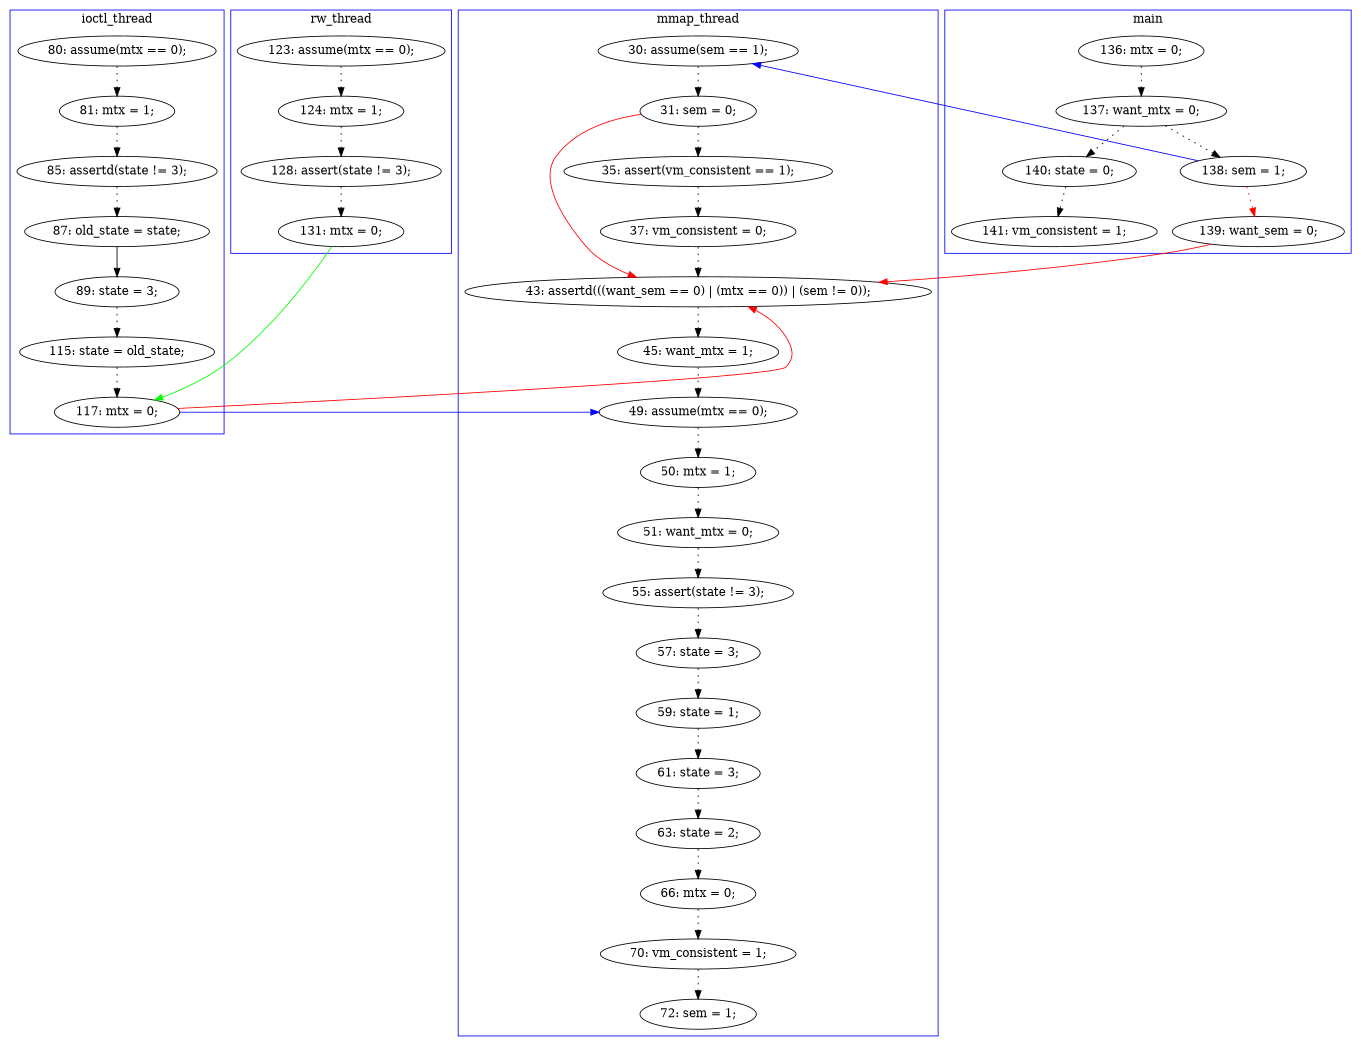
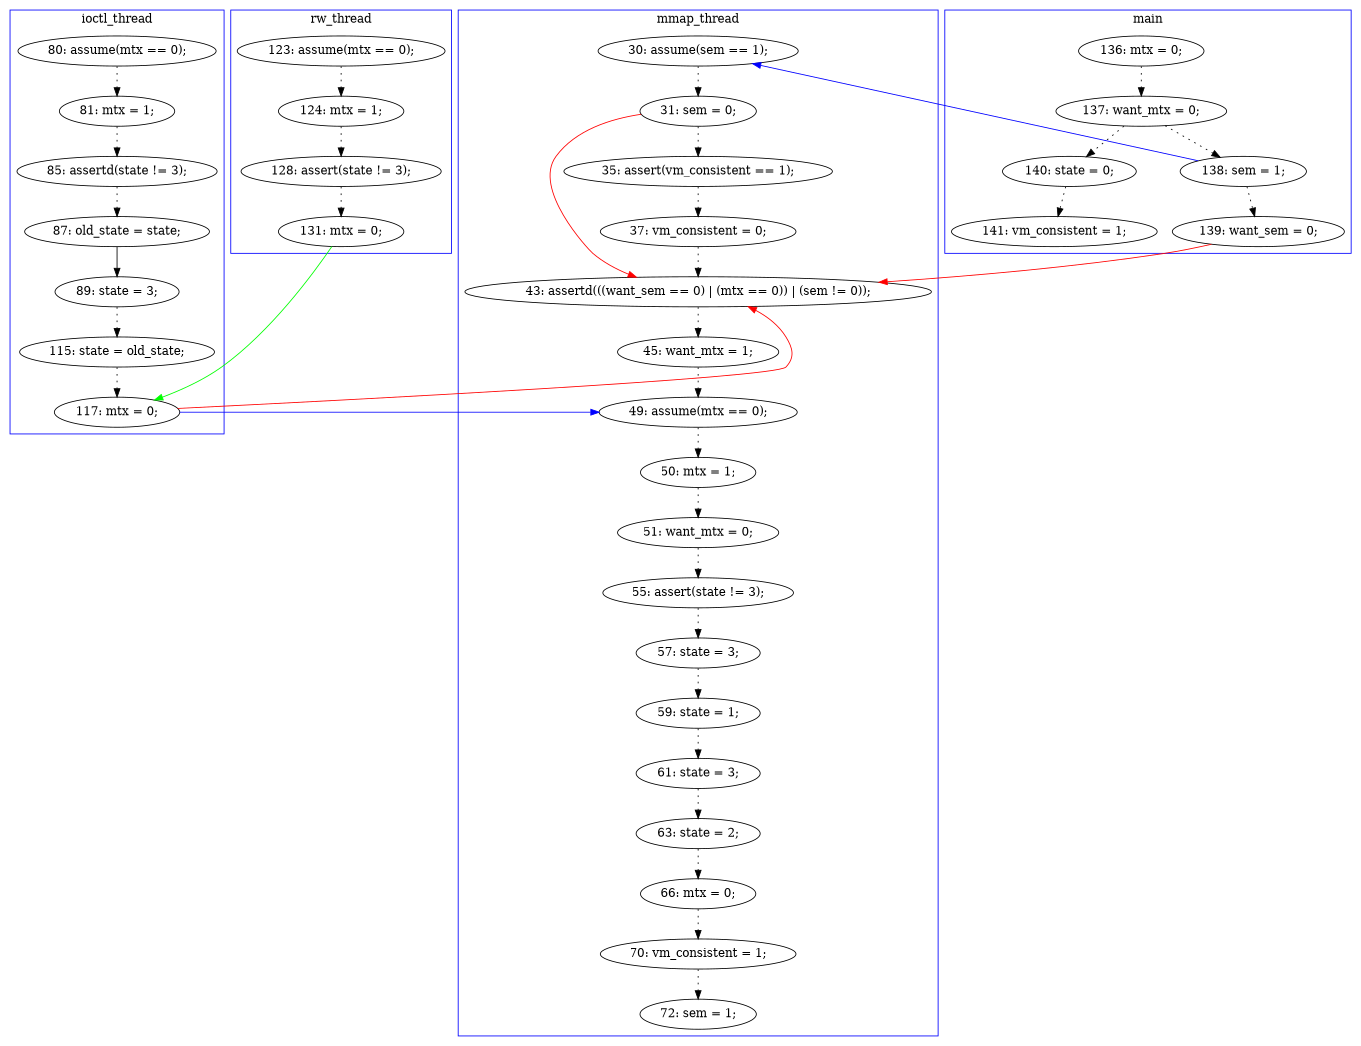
  digraph {
    edge [color=black style=dotted]
    n1 [label="139: want_sem = 0;"]
    n2 [label="136: mtx = 0;"]
    n3 [label="137: want_mtx = 0;"]
    n4 [label="140: state = 0;"]
    n5 [label="141: vm_consistent = 1;"]
    n6 [label="138: sem = 1;"]
    n7 [label="131: mtx = 0;"]
    n8 [label="128: assert(state != 3);"]
    n9 [label="124: mtx = 1;"]
    n10 [label="123: assume(mtx == 0);"]
    n11 [label="117: mtx = 0;"]
    n12 [label="80: assume(mtx == 0);"]
    n13 [label="81: mtx = 1;"]
    n14 [label="87: old_state = state;"]
    n15 [label="89: state = 3;"]
    n16 [label="115: state = old_state;"]
    n17 [label="85: assertd(state != 3);"]
    n18 [label="51: want_mtx = 0;"]
    n19 [label="55: assert(state != 3);"]
    n20 [label="37: vm_consistent = 0;"]
    n21 [label="43: assertd(((want_sem == 0) | (mtx == 0)) | (sem != 0));"]
    n22 [label="57: state = 3;"]
    n23 [label="63: state = 2;"]
    n24 [label="66: mtx = 0;"]
    n25 [label="31: sem = 0;"]
    n26 [label="35: assert(vm_consistent == 1);"]
    n27 [label="70: vm_consistent = 1;"]
    n28 [label="72: sem = 1;"]
    n29 [label="49: assume(mtx == 0);"]
    n30 [label="50: mtx = 1;"]
    n31 [label="45: want_mtx = 1;"]
    n32 [label="59: state = 1;"]
    n33 [label="61: state = 3;"]
    n34 [label="30: assume(sem == 1);"]
    subgraph cluster_1 {
      color=blue
      label=main
      n1
      n2
      n3
      n4
      n5
      n6
    }
    subgraph cluster_2 {
      color=blue
      label=rw_thread
      n7
      n8
      n9
      n10
    }
    subgraph cluster_3 {
      color=blue
      label=ioctl_thread
      n11
      n12
      n13
      n14
      n15
      n16
      n17
    }
    subgraph cluster_4 {
      color=blue
      label=mmap_thread
      n18
      n19
      n20
      n21
      n22
      n23
      n24
      n25
      n26
      n27
      n28
      n29
      n30
      n31
      n32
      n33
      n34
    }
    n1 -> n21 [color=Red constraint=false style=""]
    n2 -> n3
    n3 -> n4
    n3 -> n6
    n4 -> n5
-   n6 -> n1 [color=Red]
+   n6 -> n1
    n6 -> n34 [color=Blue constraint=false style=""]
    n7 -> n11 [color=Green constraint=false style=""]
    n8 -> n7
    n9 -> n8
    n10 -> n9
    n11 -> n21 [color=Red constraint=false style=""]
    n11 -> n29 [color=Blue constraint=false style=""]
    n12 -> n13
    n13 -> n17
    n14 -> n15 [style=solid]
    n15 -> n16
    n16 -> n11
    n17 -> n14
    n18 -> n19
    n19 -> n22
    n20 -> n21
    n21 -> n31
    n22 -> n32
    n23 -> n24
    n24 -> n27
    n25 -> n21 [color=Red constraint=false style=""]
    n25 -> n26
    n26 -> n20
    n27 -> n28
    n29 -> n30
    n30 -> n18
    n31 -> n29
    n32 -> n33
    n33 -> n23
    n34 -> n25
  }
